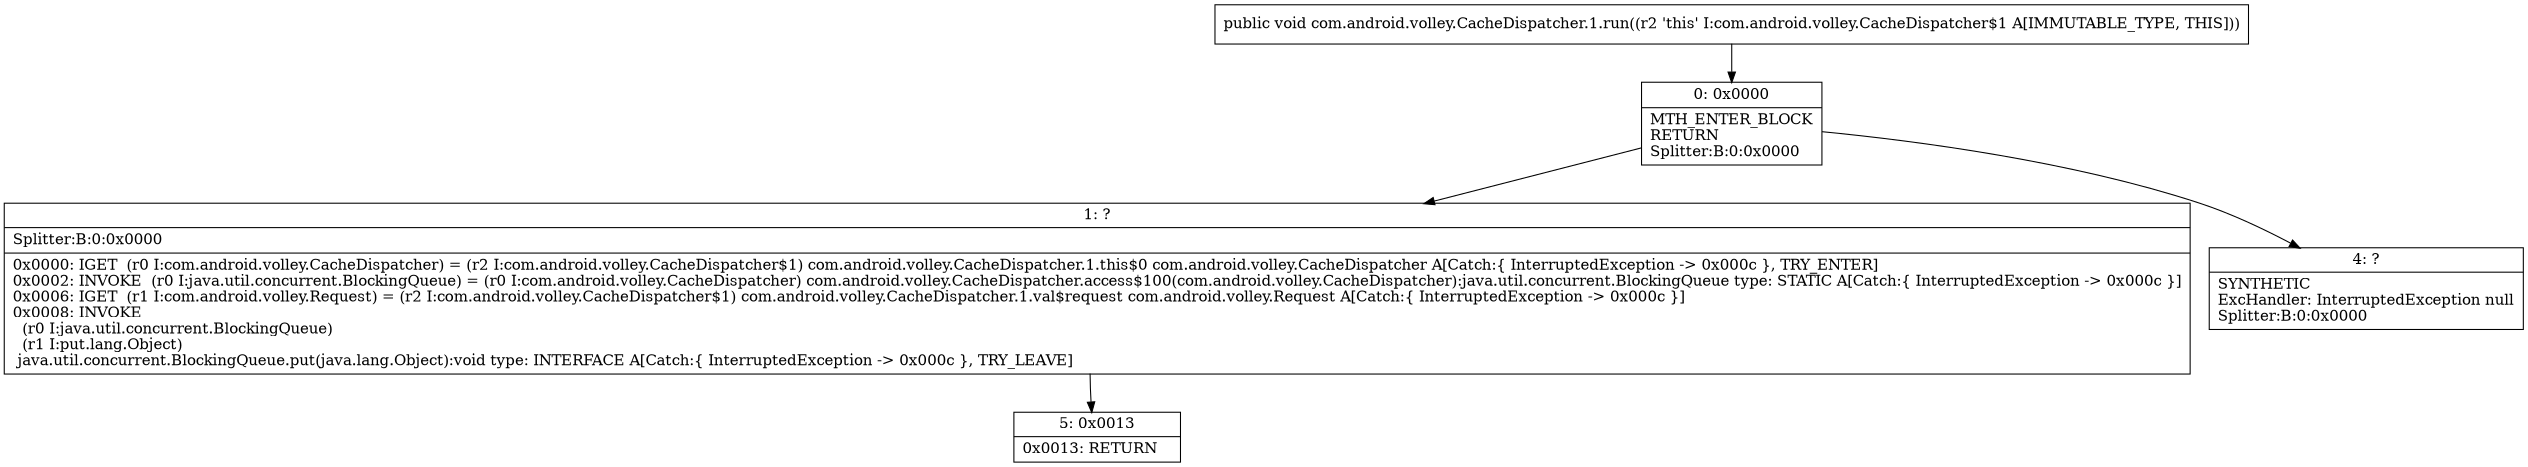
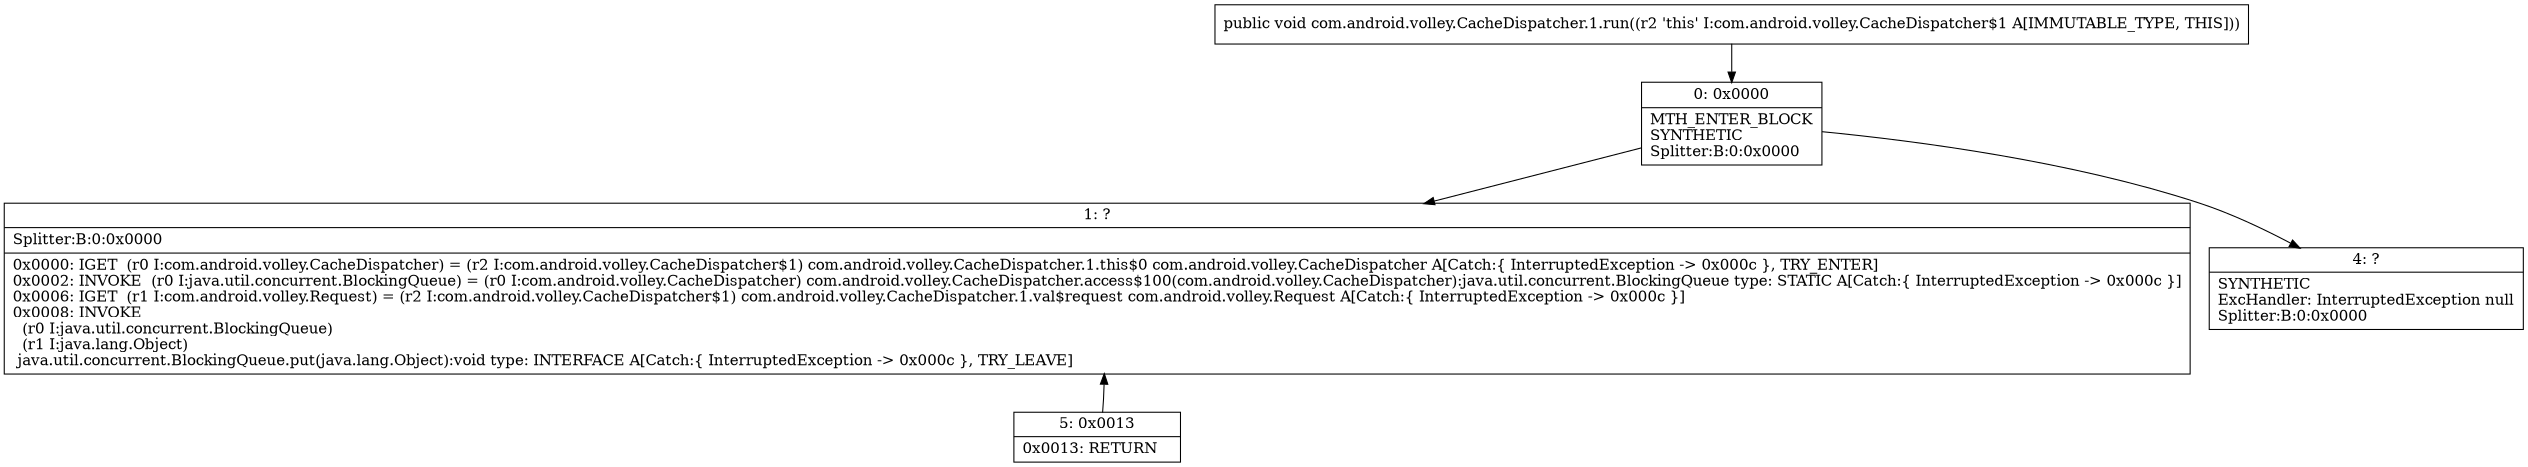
  digraph {
    node [shape=record]
-   n1 [label="{0\:\ 0x0000|MTH_ENTER_BLOCK\lRETURN\lSplitter:B:0:0x0000\l}"]
-   n2 [label="{1\:\ ?|Splitter:B:0:0x0000\l|0x0000: IGET  (r0 I:com.android.volley.CacheDispatcher) = (r2 I:com.android.volley.CacheDispatcher$1) com.android.volley.CacheDispatcher.1.this$0 com.android.volley.CacheDispatcher A[Catch:\{ InterruptedException \-\> 0x000c \}, TRY_ENTER]\l0x0002: INVOKE  (r0 I:java.util.concurrent.BlockingQueue) = (r0 I:com.android.volley.CacheDispatcher) com.android.volley.CacheDispatcher.access$100(com.android.volley.CacheDispatcher):java.util.concurrent.BlockingQueue type: STATIC A[Catch:\{ InterruptedException \-\> 0x000c \}]\l0x0006: IGET  (r1 I:com.android.volley.Request) = (r2 I:com.android.volley.CacheDispatcher$1) com.android.volley.CacheDispatcher.1.val$request com.android.volley.Request A[Catch:\{ InterruptedException \-\> 0x000c \}]\l0x0008: INVOKE  \l  (r0 I:java.util.concurrent.BlockingQueue)\l  (r1 I:put.lang.Object)\l java.util.concurrent.BlockingQueue.put(java.lang.Object):void type: INTERFACE A[Catch:\{ InterruptedException \-\> 0x000c \}, TRY_LEAVE]\l}"]
+   n1 [label="{0\:\ 0x0000|MTH_ENTER_BLOCK\lSYNTHETIC\lSplitter:B:0:0x0000\l}"]
+   n2 [label="{1\:\ ?|Splitter:B:0:0x0000\l|0x0000: IGET  (r0 I:com.android.volley.CacheDispatcher) = (r2 I:com.android.volley.CacheDispatcher$1) com.android.volley.CacheDispatcher.1.this$0 com.android.volley.CacheDispatcher A[Catch:\{ InterruptedException \-\> 0x000c \}, TRY_ENTER]\l0x0002: INVOKE  (r0 I:java.util.concurrent.BlockingQueue) = (r0 I:com.android.volley.CacheDispatcher) com.android.volley.CacheDispatcher.access$100(com.android.volley.CacheDispatcher):java.util.concurrent.BlockingQueue type: STATIC A[Catch:\{ InterruptedException \-\> 0x000c \}]\l0x0006: IGET  (r1 I:com.android.volley.Request) = (r2 I:com.android.volley.CacheDispatcher$1) com.android.volley.CacheDispatcher.1.val$request com.android.volley.Request A[Catch:\{ InterruptedException \-\> 0x000c \}]\l0x0008: INVOKE  \l  (r0 I:java.util.concurrent.BlockingQueue)\l  (r1 I:java.lang.Object)\l java.util.concurrent.BlockingQueue.put(java.lang.Object):void type: INTERFACE A[Catch:\{ InterruptedException \-\> 0x000c \}, TRY_LEAVE]\l}"]
    n3 [label="{4\:\ ?|SYNTHETIC\lExcHandler: InterruptedException null\lSplitter:B:0:0x0000\l}"]
    n4 [label="{5\:\ 0x0013|0x0013: RETURN   \l}"]
    n5 [label="{public void com.android.volley.CacheDispatcher.1.run((r2 'this' I:com.android.volley.CacheDispatcher$1 A[IMMUTABLE_TYPE, THIS])) }"]
    n1 -> n2
    n1 -> n3
-   n2 -> n4
+   n4 -> n2
    n5 -> n1
  }
